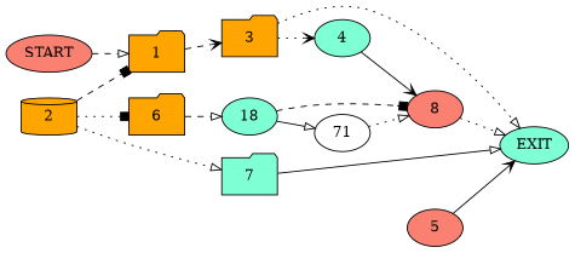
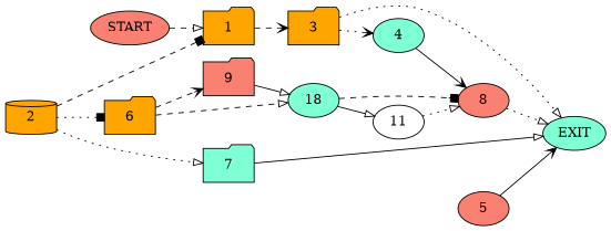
  digraph {
    rankdir=LR
    node [fillcolor=salmon shape=ellipse style=filled]
    edge [arrowhead=onormal style=dashed]
    n1 [label=START]
    1 [fillcolor=orange shape=folder]
    3 [fillcolor=orange shape=folder]
    n4 [fillcolor=aquamarine label=EXIT]
    2 [fillcolor=orange shape=cylinder]
    6 [fillcolor=orange shape=folder]
    7 [fillcolor=aquamarine shape=folder]
    4 [fillcolor=aquamarine]
+   9 [shape=folder]
    n10 [fillcolor=aquamarine label=18]
    8
    5
-   11 [fillcolor=white label=71]
+   11 [fillcolor=white]
    n1 -> 1
    1 -> 3 [arrowhead=vee]
    3 -> n4 [style=dotted]
    3 -> 4 [arrowhead=vee style=dotted]
    2 -> 1 [arrowhead=box]
    2 -> 6 [arrowhead=box style=dotted]
    2 -> 7 [style=dotted]
+   6 -> 9 [arrowhead=vee]
    6 -> n10
    7 -> n4 [style=solid]
    4 -> 8 [arrowhead=vee style=solid]
+   9 -> n10 [style=solid]
    n10 -> 8 [arrowhead=box]
    n10 -> 11 [style=solid]
    8 -> n4 [style=dotted]
    5 -> n4 [arrowhead=vee style=solid]
    11 -> 8 [style=dotted]
  }
